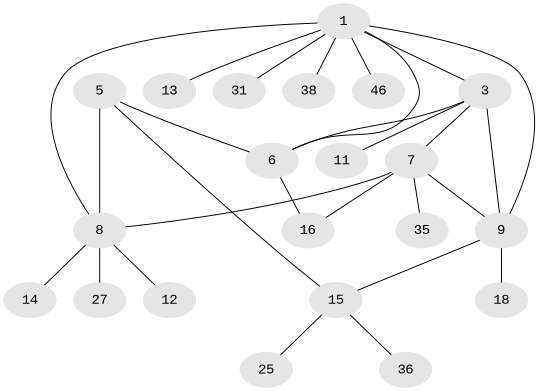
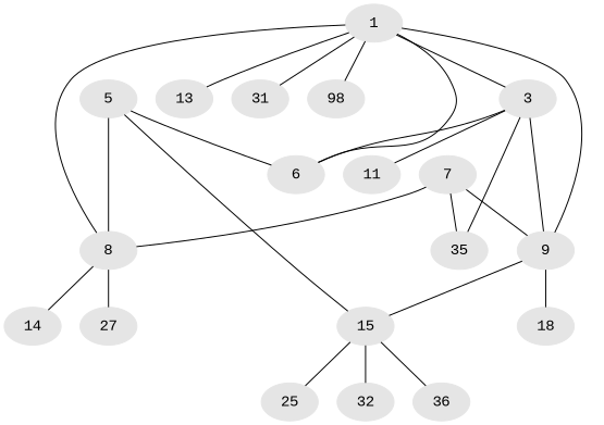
  graph {
    fontname="Liberation Mono"
    node [color=gray90 fontname="Liberation Mono" style=filled]
    edge [fontname="Liberation Mono"]
    1 [super="+2+26+41+39"]
    3 [super="+21+17+4"]
    6
    8 [super="+28+37+40"]
    9 [super="+10+44+22"]
    13
    31
-   38 [super="+43"]
-   46
+   38 [super="+43" label=98]
    7
    11
-   16 [super="+23+33+34"]
-   12
    14
    27
    15 [super="+20"]
    18
    35
    5
    25
+   32
    36
    1 -- 3
    1 -- 6
    1 -- 8
    1 -- 9
    1 -- 13
    1 -- 31
    1 -- 38
-   1 -- 46
    3 -- 6
    3 -- 9 [weight=2]
-   3 -- 7
+   3 -- 35
    3 -- 11
-   6 -- 16
-   8 -- 12
    8 -- 14
    8 -- 27
    9 -- 15
    9 -- 18
    7 -- 8
    7 -- 9
-   7 -- 16
    7 -- 35
    15 -- 25
+   15 -- 32
    15 -- 36
    5 -- 6
    5 -- 8
    5 -- 15
  }
